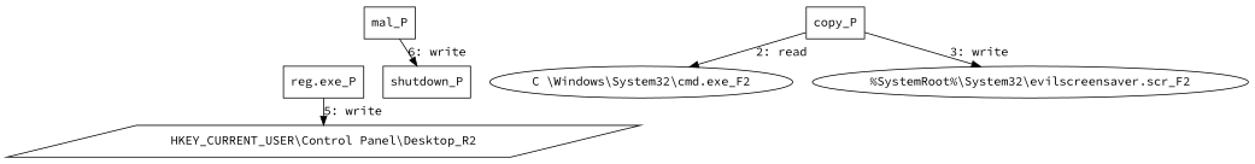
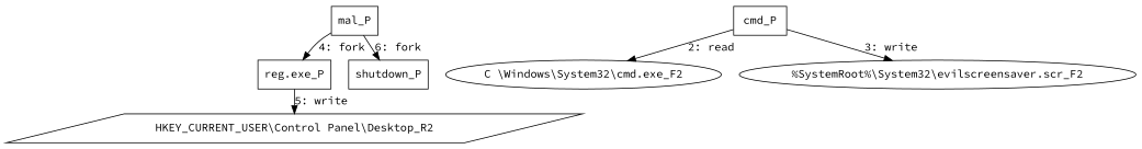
  digraph {
    engine=neato
    fixedsize=false
    fontname="Source Code Pro"
    fontsize=10
    nodesep=0.3
    rankdir=TB
    ranksep=0
    splines=true
    node [fontname="Source Code Pro" node_type=Process shape=box]
    edge [fontname="Source Code Pro"]
    mal_P
    "reg.exe_P"
    shutdown_P
    "C \\Windows\\System32\\cmd.exe_F2" [node_type=File shape=ellipse]
-   copy_P
+   copy_P [label=cmd_P]
    "\%SystemRoot%\\System32\\evilscreensaver.scr_F2" [node_type=File shape=ellipse]
    "HKEY_CURRENT_USER\\Control Panel\\Desktop_R2" [node_type=Registry shape=parallelogram]
-   mal_P -> shutdown_P [label="6: write"]
+   mal_P -> "reg.exe_P" [label="4: fork"]
+   mal_P -> shutdown_P [label="6: fork"]
    "reg.exe_P" -> "HKEY_CURRENT_USER\\Control Panel\\Desktop_R2" [label="5: write"]
    copy_P -> "C \\Windows\\System32\\cmd.exe_F2" [label="2: read"]
    copy_P -> "\%SystemRoot%\\System32\\evilscreensaver.scr_F2" [label="3: write"]
  }
